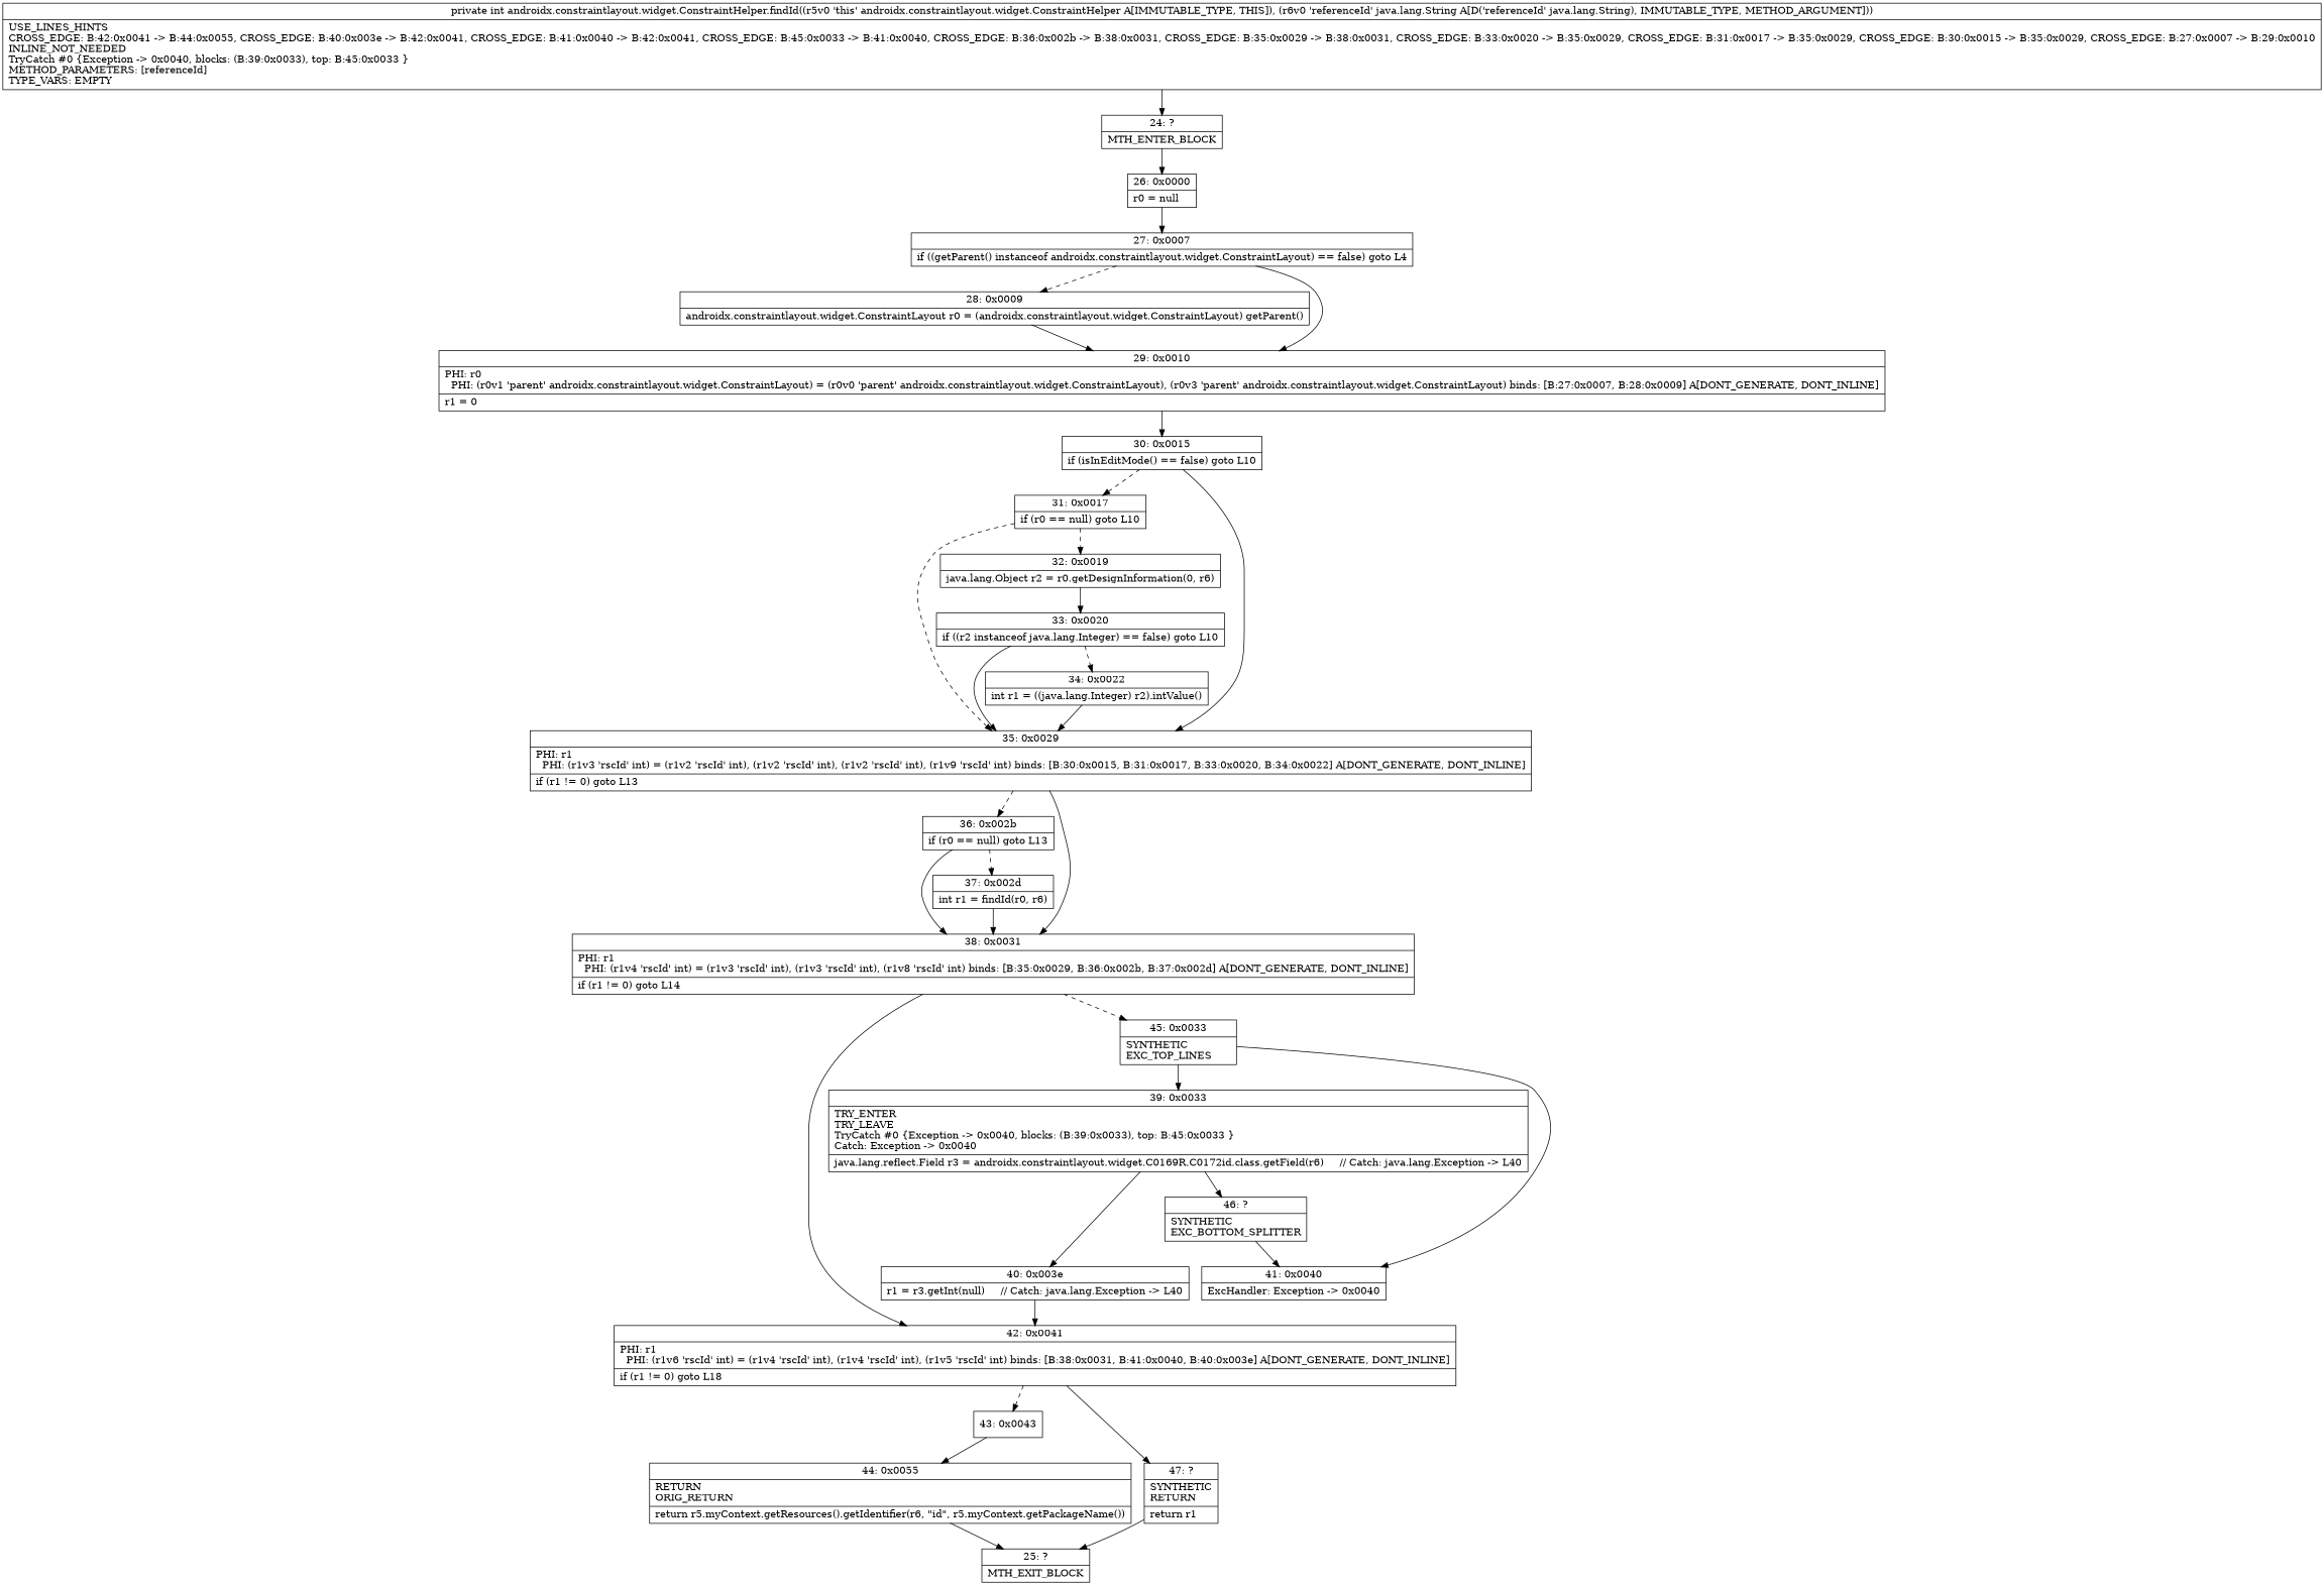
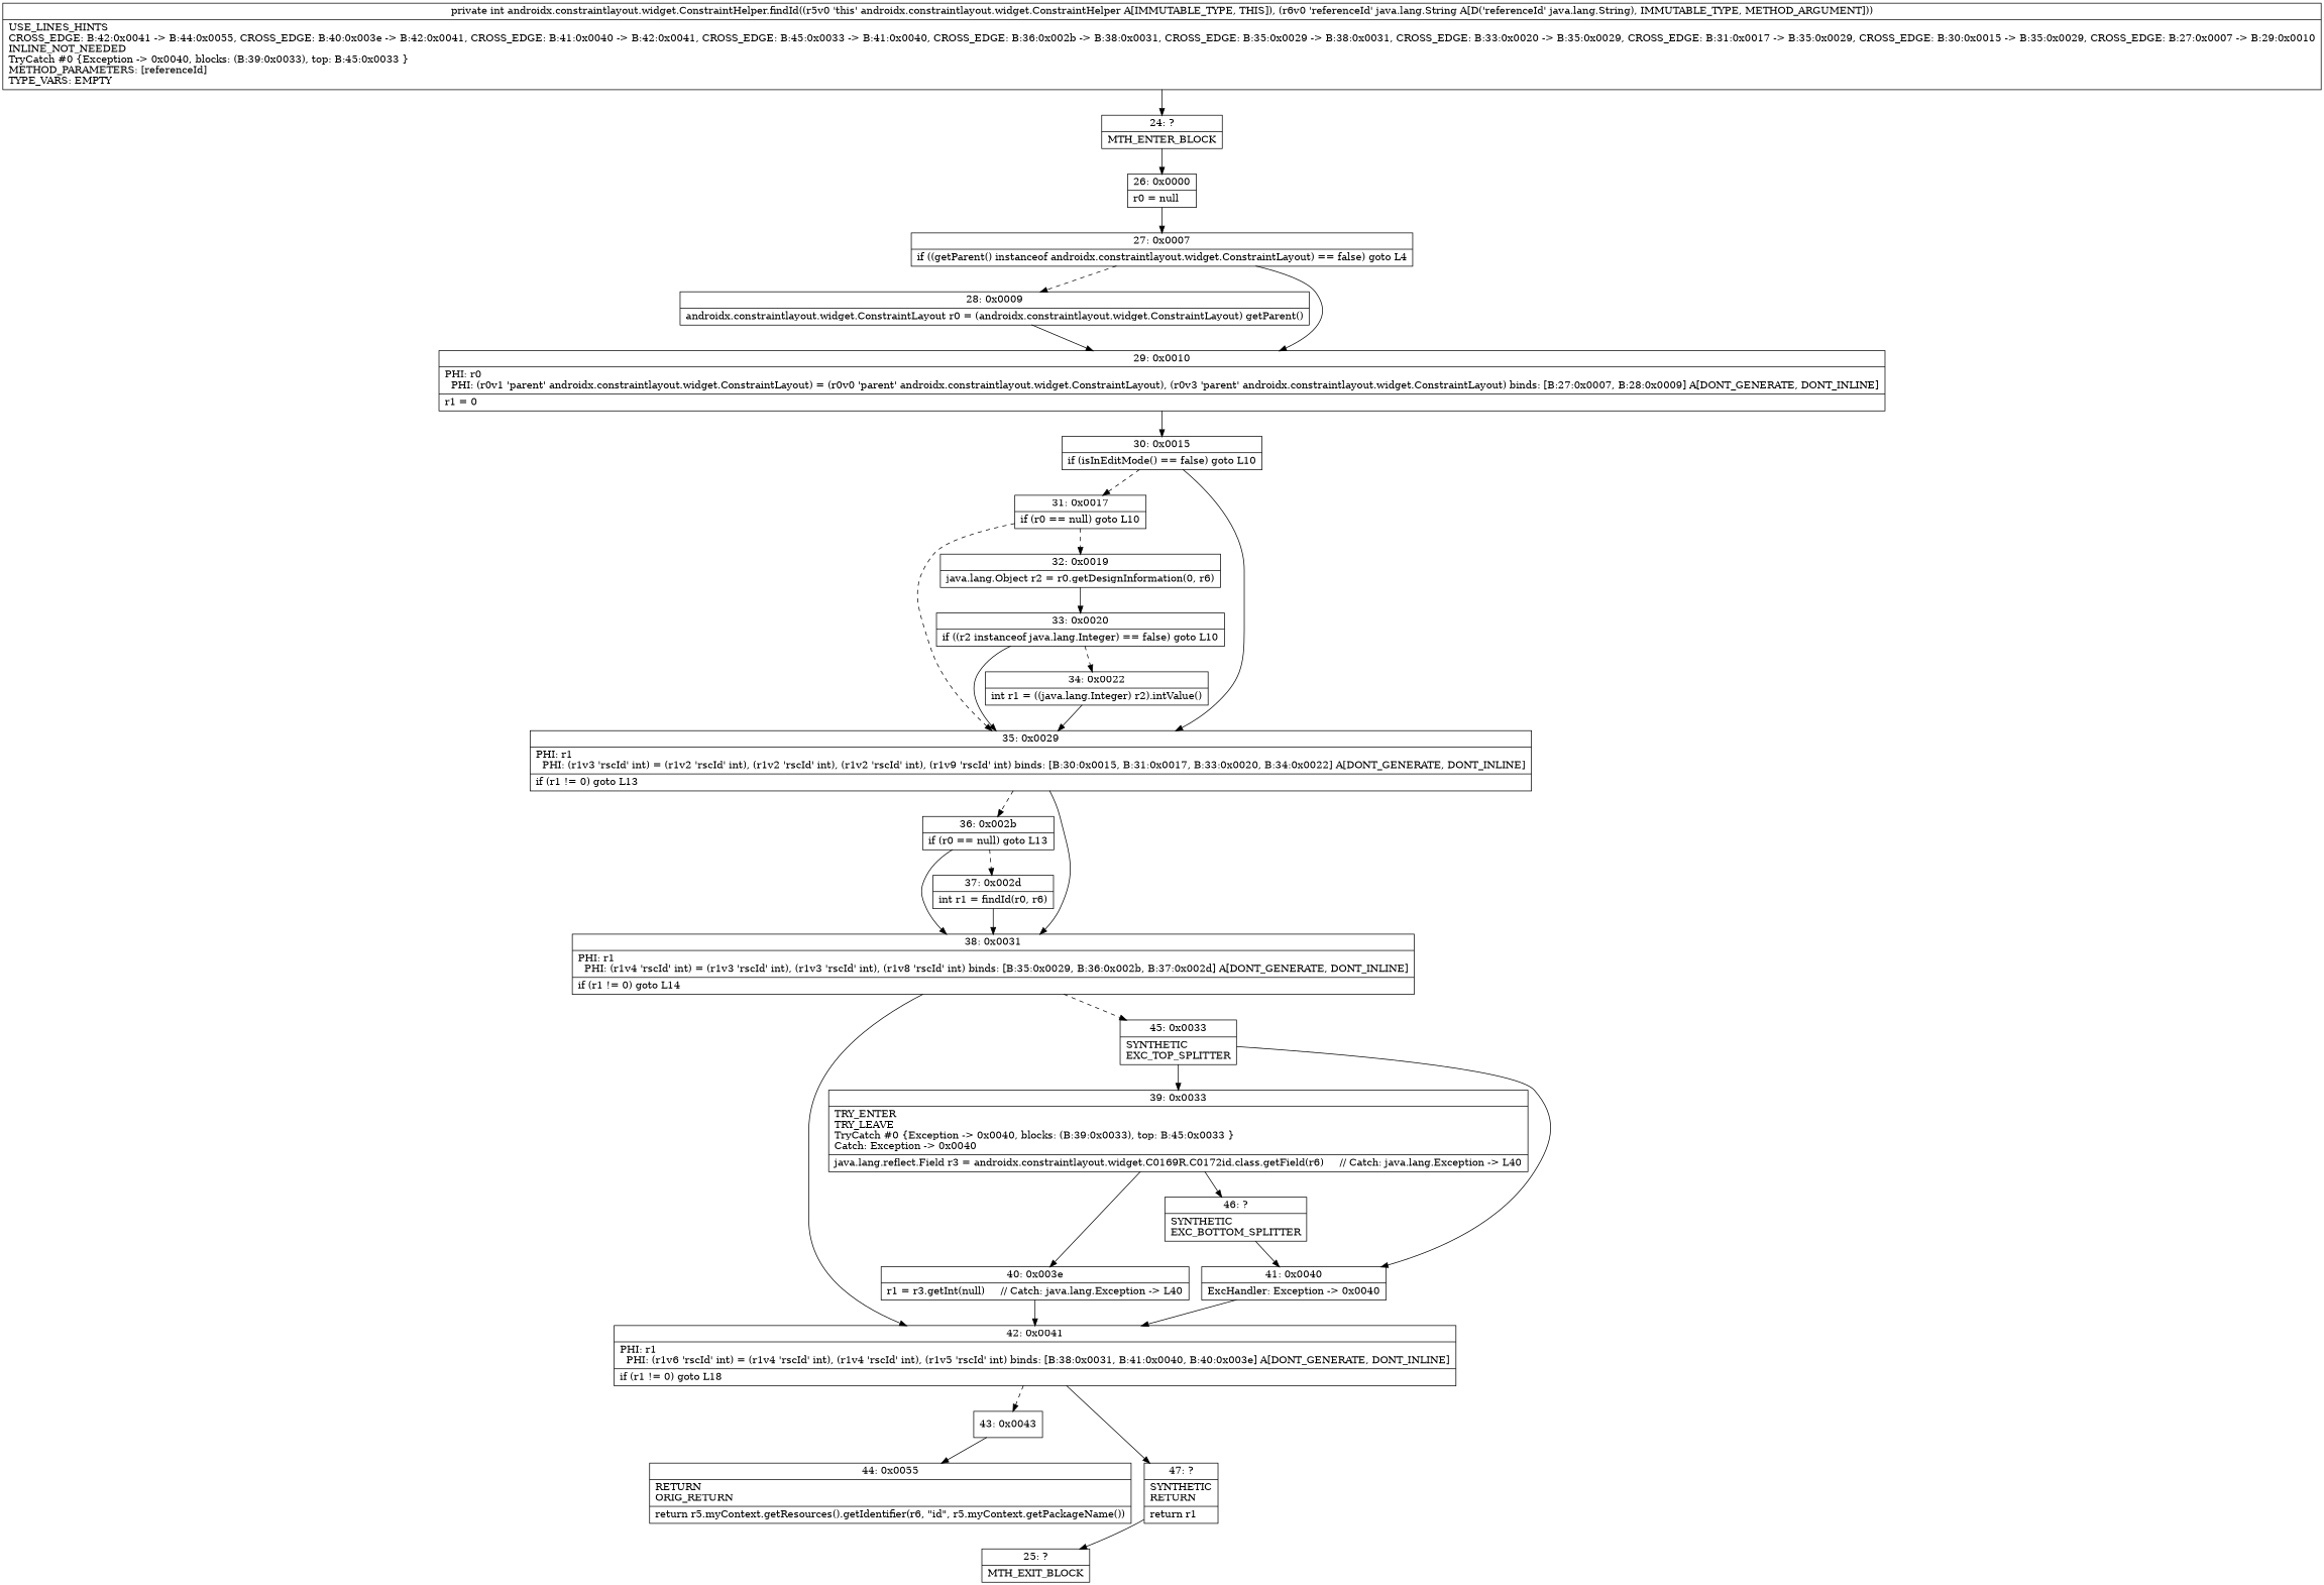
  digraph {
    node [shape=record]
    n1 [label="{24\:\ ?|MTH_ENTER_BLOCK\l}"]
    n2 [label="{26\:\ 0x0000|r0 = null\l}"]
    n3 [label="{27\:\ 0x0007|if ((getParent() instanceof androidx.constraintlayout.widget.ConstraintLayout) == false) goto L4\l}"]
    n4 [label="{28\:\ 0x0009|androidx.constraintlayout.widget.ConstraintLayout r0 = (androidx.constraintlayout.widget.ConstraintLayout) getParent()\l}"]
    n5 [label="{29\:\ 0x0010|PHI: r0 \l  PHI: (r0v1 'parent' androidx.constraintlayout.widget.ConstraintLayout) = (r0v0 'parent' androidx.constraintlayout.widget.ConstraintLayout), (r0v3 'parent' androidx.constraintlayout.widget.ConstraintLayout) binds: [B:27:0x0007, B:28:0x0009] A[DONT_GENERATE, DONT_INLINE]\l|r1 = 0\l}"]
    n6 [label="{30\:\ 0x0015|if (isInEditMode() == false) goto L10\l}"]
    n7 [label="{31\:\ 0x0017|if (r0 == null) goto L10\l}"]
    n8 [label="{35\:\ 0x0029|PHI: r1 \l  PHI: (r1v3 'rscId' int) = (r1v2 'rscId' int), (r1v2 'rscId' int), (r1v2 'rscId' int), (r1v9 'rscId' int) binds: [B:30:0x0015, B:31:0x0017, B:33:0x0020, B:34:0x0022] A[DONT_GENERATE, DONT_INLINE]\l|if (r1 != 0) goto L13\l}"]
    n9 [label="{32\:\ 0x0019|java.lang.Object r2 = r0.getDesignInformation(0, r6)\l}"]
    n10 [label="{36\:\ 0x002b|if (r0 == null) goto L13\l}"]
    n11 [label="{38\:\ 0x0031|PHI: r1 \l  PHI: (r1v4 'rscId' int) = (r1v3 'rscId' int), (r1v3 'rscId' int), (r1v8 'rscId' int) binds: [B:35:0x0029, B:36:0x002b, B:37:0x002d] A[DONT_GENERATE, DONT_INLINE]\l|if (r1 != 0) goto L14\l}"]
    n12 [label="{33\:\ 0x0020|if ((r2 instanceof java.lang.Integer) == false) goto L10\l}"]
    n13 [label="{34\:\ 0x0022|int r1 = ((java.lang.Integer) r2).intValue()\l}"]
    n14 [label="{37\:\ 0x002d|int r1 = findId(r0, r6)\l}"]
    n15 [label="{42\:\ 0x0041|PHI: r1 \l  PHI: (r1v6 'rscId' int) = (r1v4 'rscId' int), (r1v4 'rscId' int), (r1v5 'rscId' int) binds: [B:38:0x0031, B:41:0x0040, B:40:0x003e] A[DONT_GENERATE, DONT_INLINE]\l|if (r1 != 0) goto L18\l}"]
-   n16 [label="{45\:\ 0x0033|SYNTHETIC\lEXC_TOP_LINES\l}"]
+   n16 [label="{45\:\ 0x0033|SYNTHETIC\lEXC_TOP_SPLITTER\l}"]
    n17 [label="{43\:\ 0x0043}"]
    n18 [label="{47\:\ ?|SYNTHETIC\lRETURN\l|return r1\l}"]
    n19 [label="{39\:\ 0x0033|TRY_ENTER\lTRY_LEAVE\lTryCatch #0 \{Exception \-\> 0x0040, blocks: (B:39:0x0033), top: B:45:0x0033 \}\lCatch: Exception \-\> 0x0040\l|java.lang.reflect.Field r3 = androidx.constraintlayout.widget.C0169R.C0172id.class.getField(r6)     \/\/ Catch: java.lang.Exception \-\> L40\l}"]
    n20 [label="{41\:\ 0x0040|ExcHandler: Exception \-\> 0x0040\l}"]
    n21 [label="{44\:\ 0x0055|RETURN\lORIG_RETURN\l|return r5.myContext.getResources().getIdentifier(r6, \"id\", r5.myContext.getPackageName())\l}"]
    n22 [label="{25\:\ ?|MTH_EXIT_BLOCK\l}"]
    n23 [label="{40\:\ 0x003e|r1 = r3.getInt(null)     \/\/ Catch: java.lang.Exception \-\> L40\l}"]
    n24 [label="{46\:\ ?|SYNTHETIC\lEXC_BOTTOM_SPLITTER\l}"]
    n25 [label="{private int androidx.constraintlayout.widget.ConstraintHelper.findId((r5v0 'this' androidx.constraintlayout.widget.ConstraintHelper A[IMMUTABLE_TYPE, THIS]), (r6v0 'referenceId' java.lang.String A[D('referenceId' java.lang.String), IMMUTABLE_TYPE, METHOD_ARGUMENT]))  | USE_LINES_HINTS\lCROSS_EDGE: B:42:0x0041 \-\> B:44:0x0055, CROSS_EDGE: B:40:0x003e \-\> B:42:0x0041, CROSS_EDGE: B:41:0x0040 \-\> B:42:0x0041, CROSS_EDGE: B:45:0x0033 \-\> B:41:0x0040, CROSS_EDGE: B:36:0x002b \-\> B:38:0x0031, CROSS_EDGE: B:35:0x0029 \-\> B:38:0x0031, CROSS_EDGE: B:33:0x0020 \-\> B:35:0x0029, CROSS_EDGE: B:31:0x0017 \-\> B:35:0x0029, CROSS_EDGE: B:30:0x0015 \-\> B:35:0x0029, CROSS_EDGE: B:27:0x0007 \-\> B:29:0x0010\lINLINE_NOT_NEEDED\lTryCatch #0 \{Exception \-\> 0x0040, blocks: (B:39:0x0033), top: B:45:0x0033 \}\lMETHOD_PARAMETERS: [referenceId]\lTYPE_VARS: EMPTY\l}"]
    n1 -> n2
    n2 -> n3
    n3 -> n4 [style=dashed]
    n3 -> n5
    n4 -> n5
    n5 -> n6
    n6 -> n7 [style=dashed]
    n6 -> n8
    n7 -> n8 [style=dashed]
    n7 -> n9 [style=dashed]
    n8 -> n10 [style=dashed]
    n8 -> n11
    n9 -> n12
    n10 -> n11
    n10 -> n14 [style=dashed]
    n11 -> n15
    n11 -> n16 [style=dashed]
    n12 -> n8
    n12 -> n13 [style=dashed]
    n13 -> n8
    n14 -> n11
    n15 -> n17 [style=dashed]
    n15 -> n18
    n16 -> n19
    n16 -> n20
    n17 -> n21
    n18 -> n22
    n19 -> n23
    n19 -> n24
-   n21 -> n22
+   n20 -> n15
    n23 -> n15
    n24 -> n20
    n25 -> n1
  }
